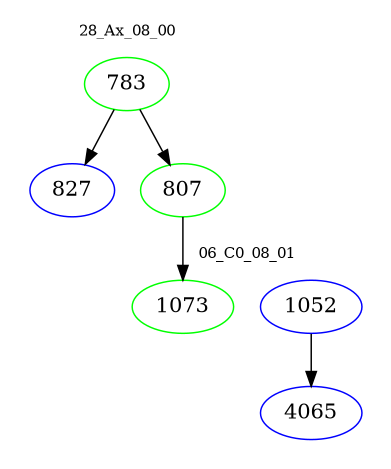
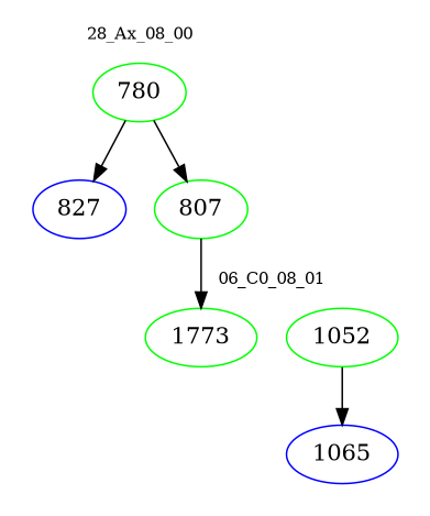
  digraph {
    node [color=green]
    edge [color=black]
-   n1 [label=783]
+   n1 [label=780]
    n2 [color=blue label=827]
    n3 [label=807]
-   n4 [color=blue label=1052]
-   n5 [label=1073]
-   n6 [color=blue label=4065]
+   n4 [label=1052]
+   n5 [label=1773]
+   n6 [color=blue label=1065]
    subgraph cluster_1 {
      color=white
      fontsize=10
      label="28_Ax_08_00"
      n1
      n2
      n3
    }
    subgraph cluster_2 {
      color=white
      fontsize=10
      label="06_C0_08_01"
      n4
      n5
      n6
    }
    n1 -> n2
    n1 -> n3
    n3 -> n5
    n4 -> n6
  }
